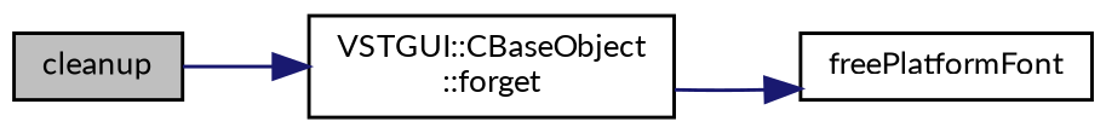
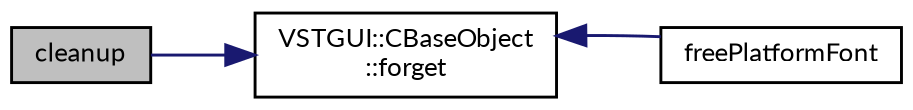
  digraph {
    fontname=Lato
    rankdir=LR
    node [color=black fontname=Lato fontsize=9 shape=record]
    edge [color=midnightblue fontname=Lato fontsize=9 labelfontname=Arial labelfontsize=9 style=solid]
    n1 [fillcolor=grey75 fontcolor=black height=0.2 label=cleanup style=filled width=0.4]
    n2 [height=0.2 label="VSTGUI::CBaseObject\l::forget" width=0.4]
    n3 [height=0.2 label=freePlatformFont width=0.4]
    n1 -> n2
-   n2 -> n3
+   n3 -> n2
  }
